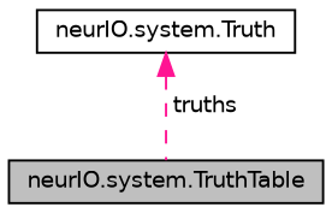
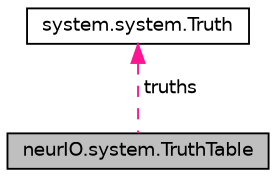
  digraph {
    node [color=black fontname=Helvetica fontsize=10 shape=record style=filled]
    n1 [fillcolor=grey75 fontcolor=black height=0.2 label="neurIO.system.TruthTable" width=0.4]
-   n2 [fillcolor=white height=0.2 label="neurIO.system.Truth" width=0.4]
+   n2 [fillcolor=white height=0.2 label="system.system.Truth" width=0.4]
    n2 -> n1 [color=deeppink dir=back fontname=Helvetica fontsize=10 label=" truths" labelfontname=Helvetica labelfontsize=10 style=dashed]
  }
